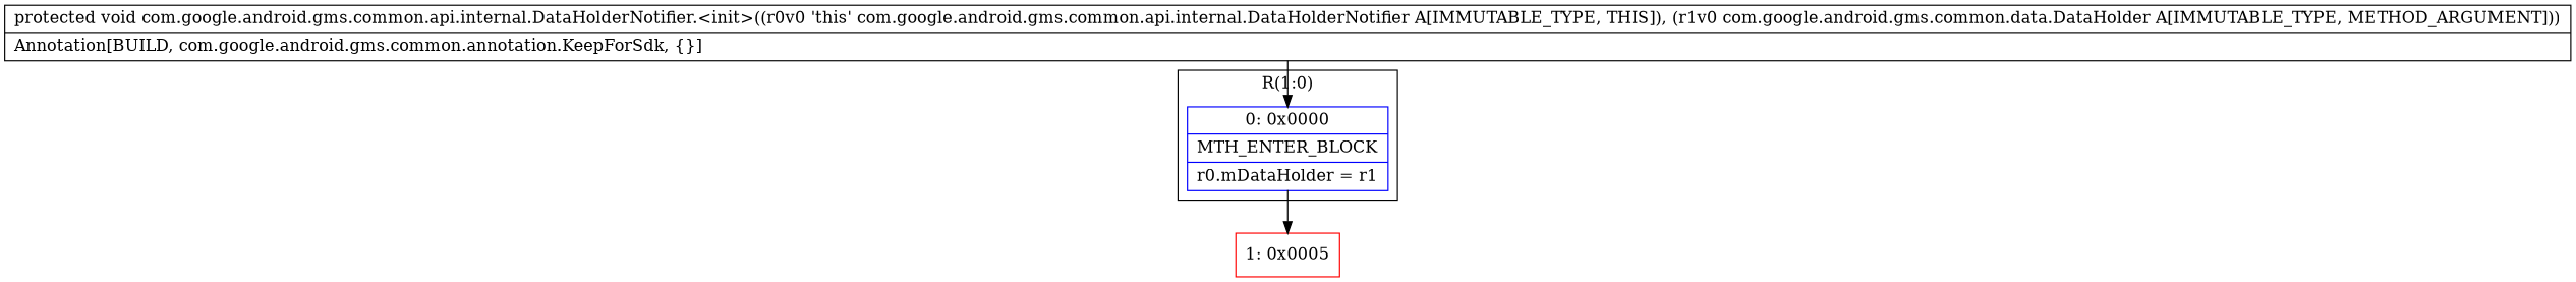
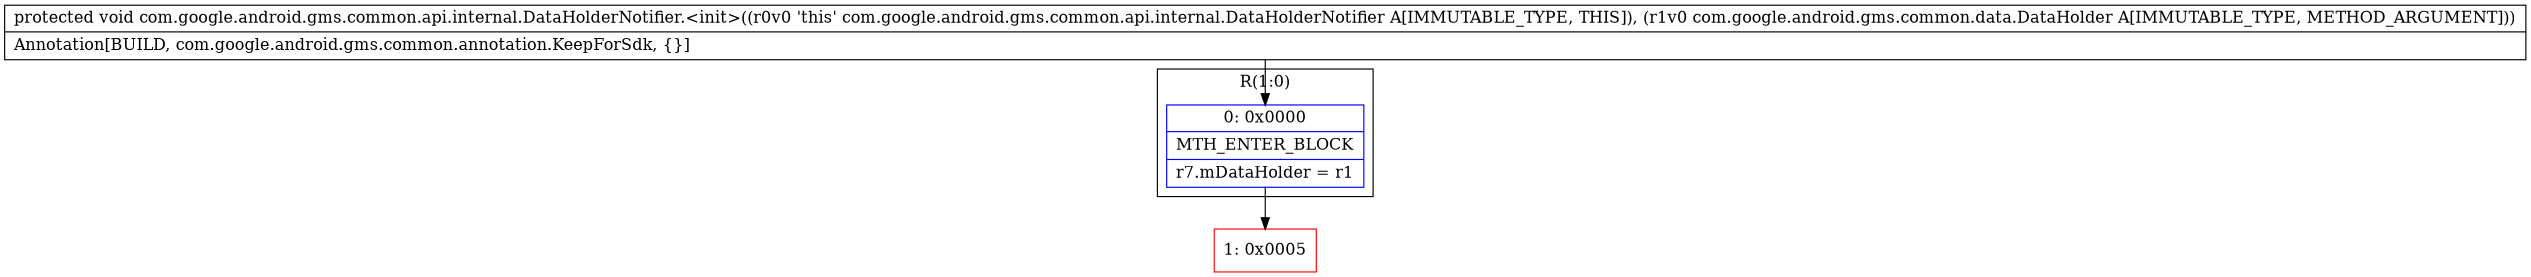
  digraph {
    node [shape=record]
-   n1 [color=blue label="{0\:\ 0x0000|MTH_ENTER_BLOCK\l|r0.mDataHolder = r1\l}"]
+   n1 [color=blue label="{0\:\ 0x0000|MTH_ENTER_BLOCK\l|r7.mDataHolder = r1\l}"]
    n2 [color=red label="{1\:\ 0x0005}"]
    n3 [label="{protected void com.google.android.gms.common.api.internal.DataHolderNotifier.\<init\>((r0v0 'this' com.google.android.gms.common.api.internal.DataHolderNotifier A[IMMUTABLE_TYPE, THIS]), (r1v0 com.google.android.gms.common.data.DataHolder A[IMMUTABLE_TYPE, METHOD_ARGUMENT]))  | Annotation[BUILD, com.google.android.gms.common.annotation.KeepForSdk, \{\}]\l}"]
    subgraph cluster_1 {
      label="R(1:0)"
      n1
    }
    n1 -> n2
    n3 -> n1
  }
